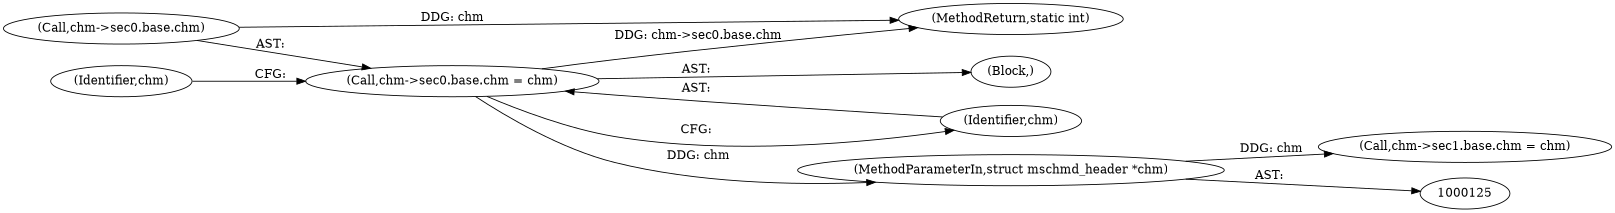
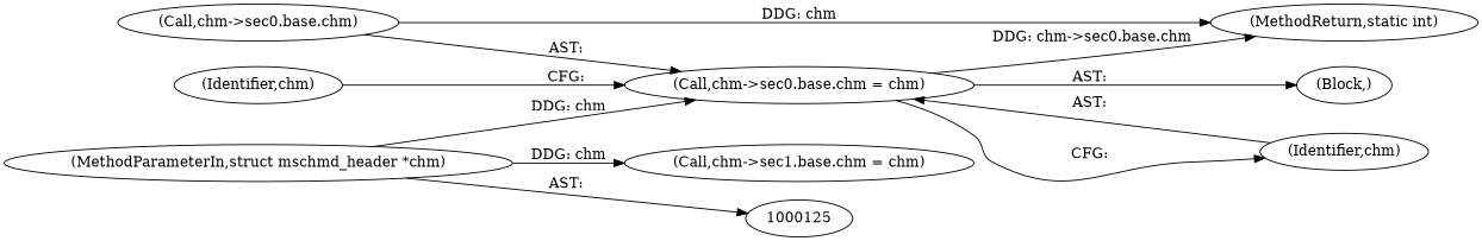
  digraph {
    rankdir=LR
    n1 [label="(Call,chm->sec0.base.chm = chm)"]
    n2 [label="(Block,)"]
    n3 [label="(MethodReturn,static int)"]
    n4 [label="(Identifier,chm)"]
    n5 [label="(MethodParameterIn,struct mschmd_header *chm)"]
    n6 [label="(Call,chm->sec1.base.chm = chm)"]
    1000125
    n8 [label="(Call,chm->sec0.base.chm)"]
    n9 [label="(Identifier,chm)"]
    n1 -> n2 [label="AST: "]
    n1 -> n3 [label="DDG: chm->sec0.base.chm"]
    n1 -> n4 [label="CFG: "]
    n4 -> n1 [label="AST: "]
-   n1 -> n5 [label="DDG: chm"]
+   n5 -> n1 [label="DDG: chm"]
    n5 -> n6 [label="DDG: chm"]
    n5 -> 1000125 [label="AST: "]
    n8 -> n1 [label="AST: "]
    n8 -> n3 [label="DDG: chm"]
    n9 -> n1 [label="CFG: "]
  }
